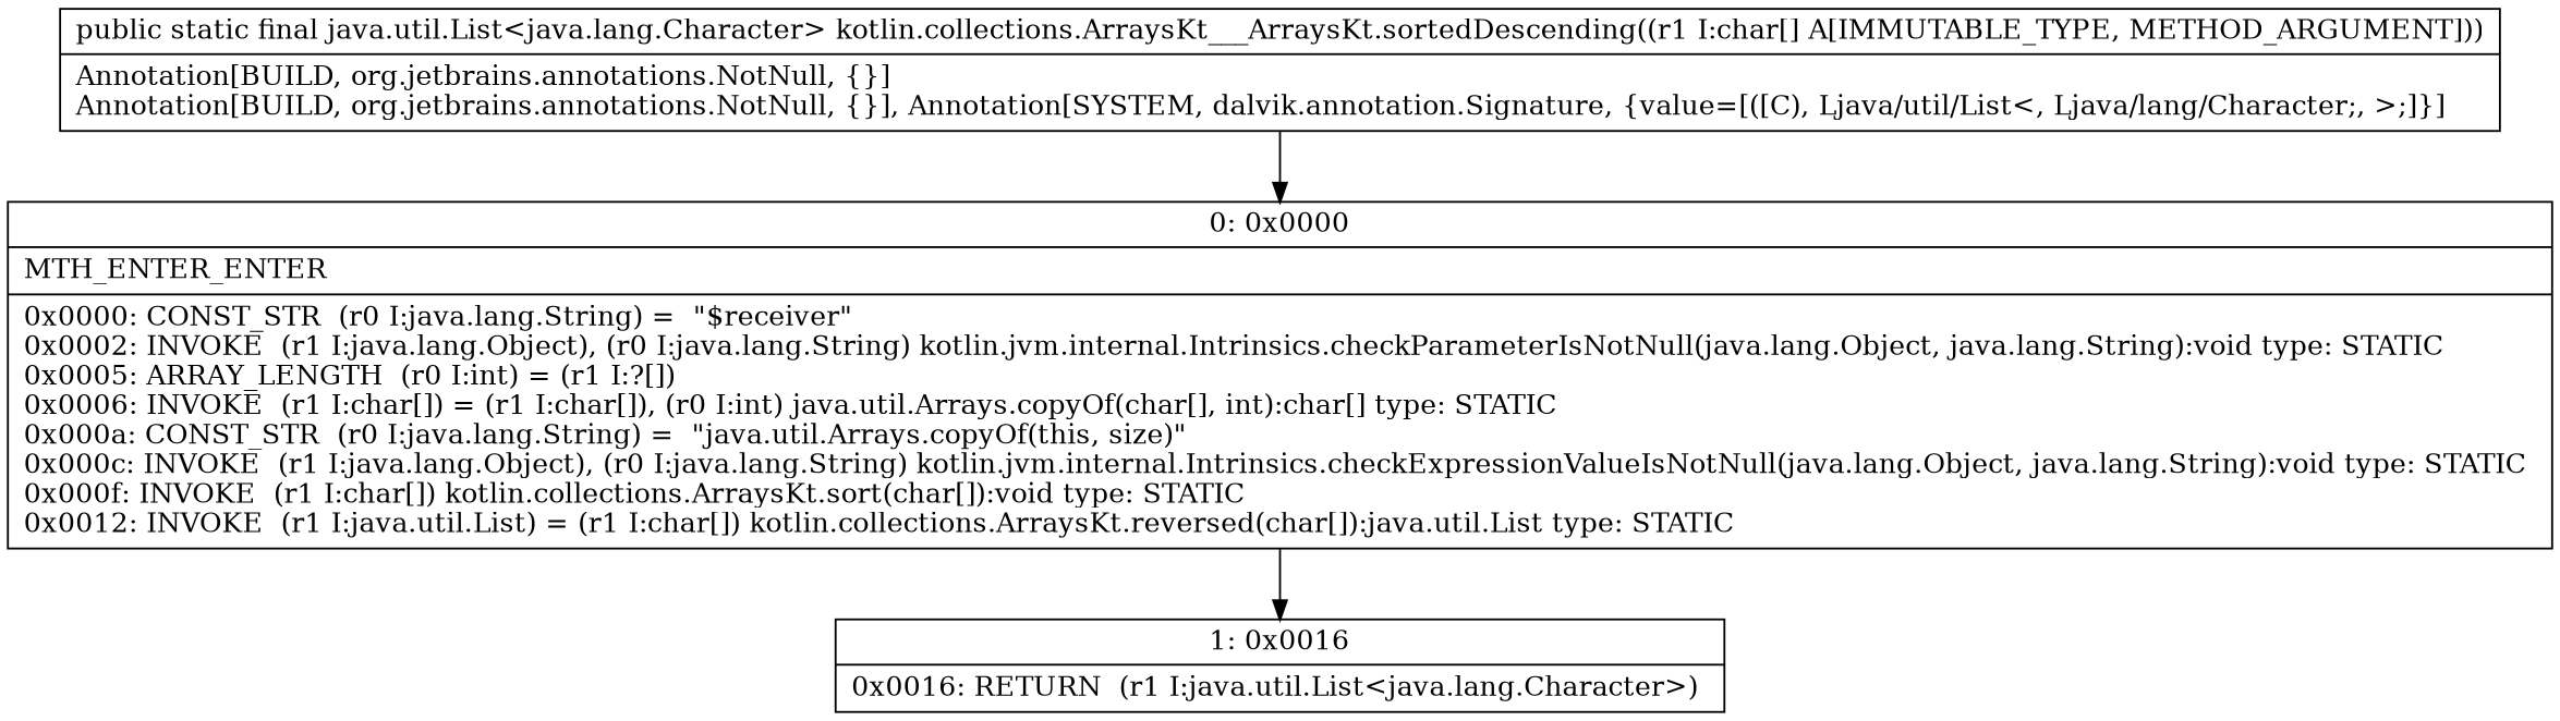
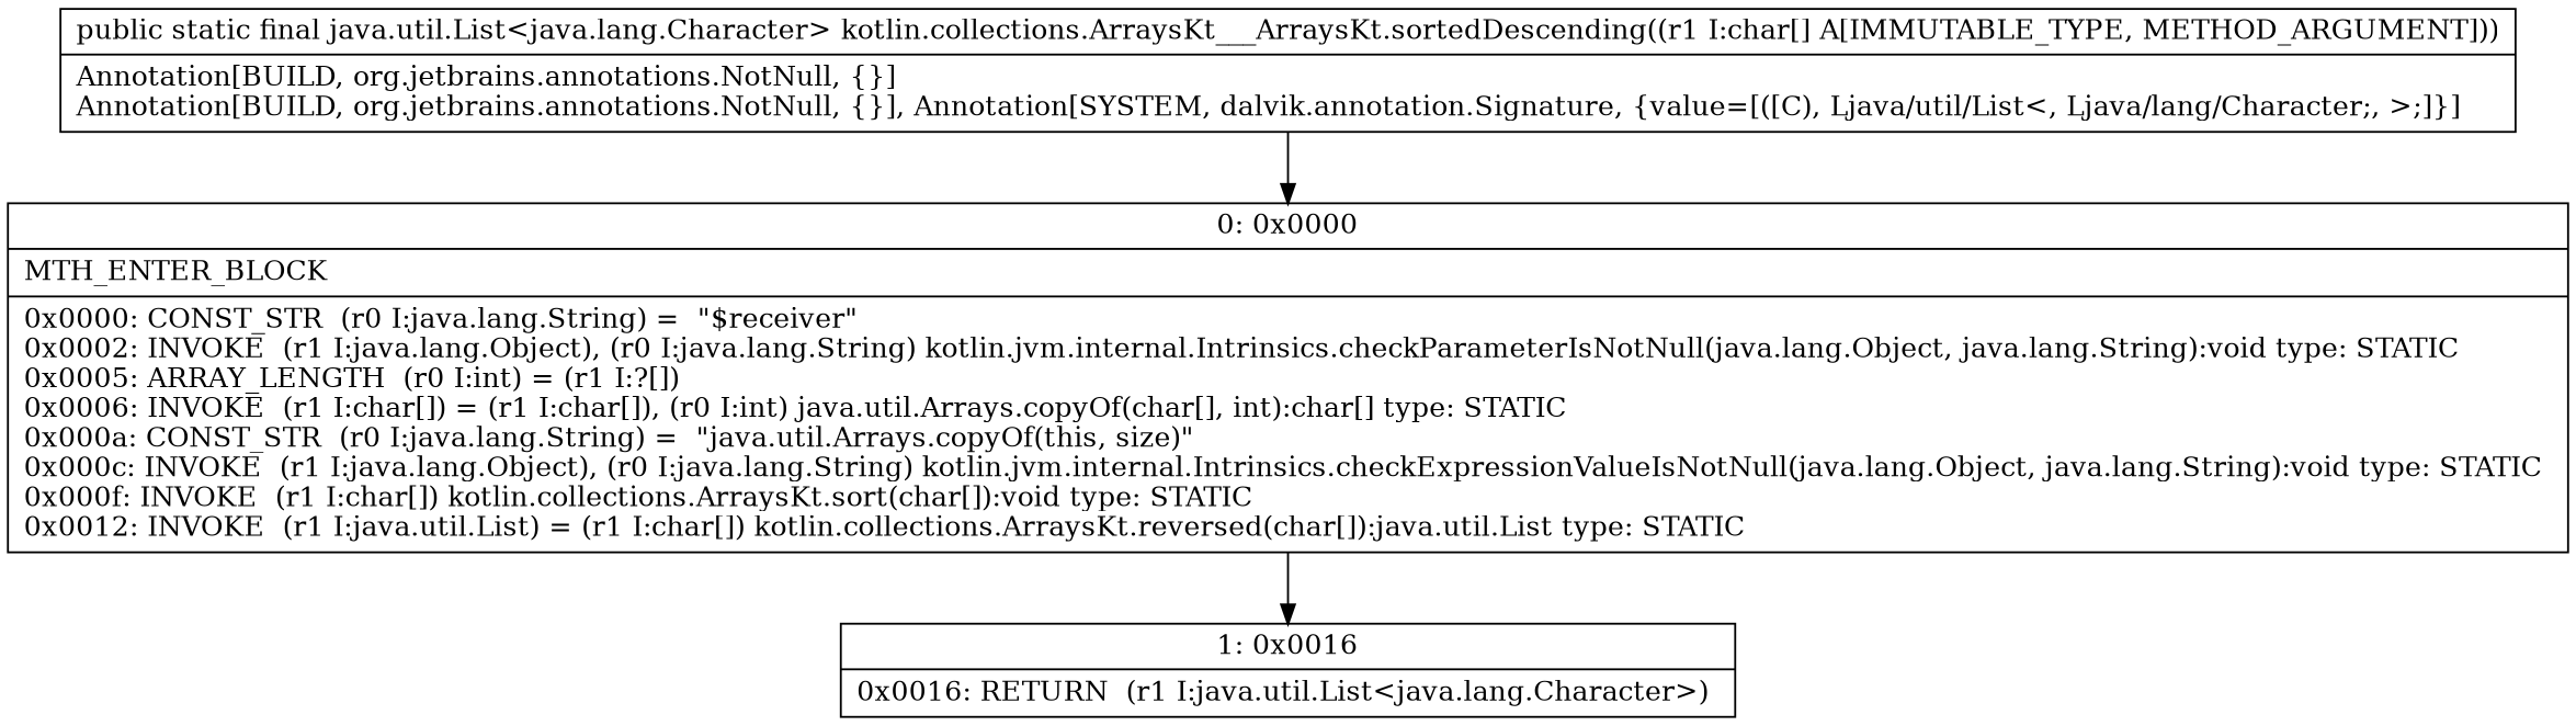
  digraph {
    node [shape=record]
-   n1 [label="{0\:\ 0x0000|MTH_ENTER_ENTER\l|0x0000: CONST_STR  (r0 I:java.lang.String) =  \"$receiver\" \l0x0002: INVOKE  (r1 I:java.lang.Object), (r0 I:java.lang.String) kotlin.jvm.internal.Intrinsics.checkParameterIsNotNull(java.lang.Object, java.lang.String):void type: STATIC \l0x0005: ARRAY_LENGTH  (r0 I:int) = (r1 I:?[]) \l0x0006: INVOKE  (r1 I:char[]) = (r1 I:char[]), (r0 I:int) java.util.Arrays.copyOf(char[], int):char[] type: STATIC \l0x000a: CONST_STR  (r0 I:java.lang.String) =  \"java.util.Arrays.copyOf(this, size)\" \l0x000c: INVOKE  (r1 I:java.lang.Object), (r0 I:java.lang.String) kotlin.jvm.internal.Intrinsics.checkExpressionValueIsNotNull(java.lang.Object, java.lang.String):void type: STATIC \l0x000f: INVOKE  (r1 I:char[]) kotlin.collections.ArraysKt.sort(char[]):void type: STATIC \l0x0012: INVOKE  (r1 I:java.util.List) = (r1 I:char[]) kotlin.collections.ArraysKt.reversed(char[]):java.util.List type: STATIC \l}"]
+   n1 [label="{0\:\ 0x0000|MTH_ENTER_BLOCK\l|0x0000: CONST_STR  (r0 I:java.lang.String) =  \"$receiver\" \l0x0002: INVOKE  (r1 I:java.lang.Object), (r0 I:java.lang.String) kotlin.jvm.internal.Intrinsics.checkParameterIsNotNull(java.lang.Object, java.lang.String):void type: STATIC \l0x0005: ARRAY_LENGTH  (r0 I:int) = (r1 I:?[]) \l0x0006: INVOKE  (r1 I:char[]) = (r1 I:char[]), (r0 I:int) java.util.Arrays.copyOf(char[], int):char[] type: STATIC \l0x000a: CONST_STR  (r0 I:java.lang.String) =  \"java.util.Arrays.copyOf(this, size)\" \l0x000c: INVOKE  (r1 I:java.lang.Object), (r0 I:java.lang.String) kotlin.jvm.internal.Intrinsics.checkExpressionValueIsNotNull(java.lang.Object, java.lang.String):void type: STATIC \l0x000f: INVOKE  (r1 I:char[]) kotlin.collections.ArraysKt.sort(char[]):void type: STATIC \l0x0012: INVOKE  (r1 I:java.util.List) = (r1 I:char[]) kotlin.collections.ArraysKt.reversed(char[]):java.util.List type: STATIC \l}"]
    n2 [label="{1\:\ 0x0016|0x0016: RETURN  (r1 I:java.util.List\<java.lang.Character\>) \l}"]
    n3 [label="{public static final java.util.List\<java.lang.Character\> kotlin.collections.ArraysKt___ArraysKt.sortedDescending((r1 I:char[] A[IMMUTABLE_TYPE, METHOD_ARGUMENT]))  | Annotation[BUILD, org.jetbrains.annotations.NotNull, \{\}]\lAnnotation[BUILD, org.jetbrains.annotations.NotNull, \{\}], Annotation[SYSTEM, dalvik.annotation.Signature, \{value=[([C), Ljava\/util\/List\<, Ljava\/lang\/Character;, \>;]\}]\l}"]
    n1 -> n2
    n3 -> n1
  }
